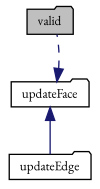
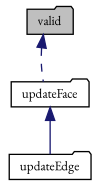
  digraph {
    fontname="EB Garamond"
    rankdir=TB
    node [color=black fontname="EB Garamond" fontsize=10 shape=folder]
    edge [color=midnightblue dir=back fontname="EB Garamond" fontsize=10 labelfontname=FreeSans labelfontsize=10]
    n1 [fillcolor=grey75 fontcolor=black height=0.2 label=valid style=filled width=0.4]
    n2 [height=0.2 label=updateFace width=0.4]
    n3 [height=0.2 label=updateEdge width=0.4]
-   n2 -> n1 [style=dashed]
+   n1 -> n2 [style=dashed]
    n2 -> n3 [style=solid]
  }
